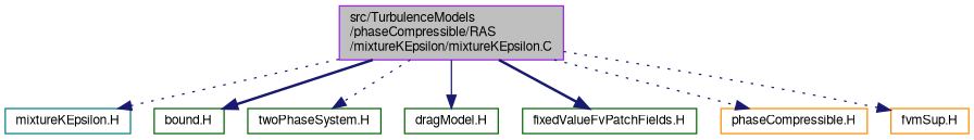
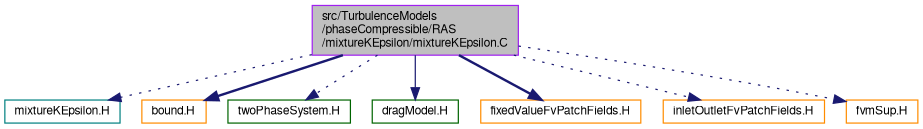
  digraph {
    node [color=darkorange fontname=FreeSans fontsize=10 shape=record]
    edge [color=midnightblue fontname=FreeSans fontsize=10 labelfontname=FreeSans labelfontsize=10 style=dotted]
    n1 [color=purple fillcolor=grey75 fontcolor=black height=0.2 label="src/TurbulenceModels\l/phaseCompressible/RAS\l/mixtureKEpsilon/mixtureKEpsilon.C" style=filled width=0.4]
    n2 [color=teal height=0.2 label="mixtureKEpsilon.H" width=0.4]
-   n3 [color=darkgreen height=0.2 label="bound.H" width=0.4]
+   n3 [height=0.2 label="bound.H" width=0.4]
    n4 [color=darkgreen height=0.2 label="twoPhaseSystem.H" width=0.4]
    n5 [color=darkgreen height=0.2 label="dragModel.H" width=0.4]
-   n6 [color=darkgreen height=0.2 label="fixedValueFvPatchFields.H" width=0.4]
-   n7 [height=0.2 label="phaseCompressible.H" width=0.4]
+   n6 [height=0.2 label="fixedValueFvPatchFields.H" width=0.4]
+   n7 [height=0.2 label="inletOutletFvPatchFields.H" width=0.4]
    n8 [height=0.2 label="fvmSup.H" width=0.4]
    n1 -> n2
    n1 -> n3 [style=bold]
    n1 -> n4
    n1 -> n5 [style=solid]
    n1 -> n6 [style=bold]
    n1 -> n7
    n1 -> n8
  }
